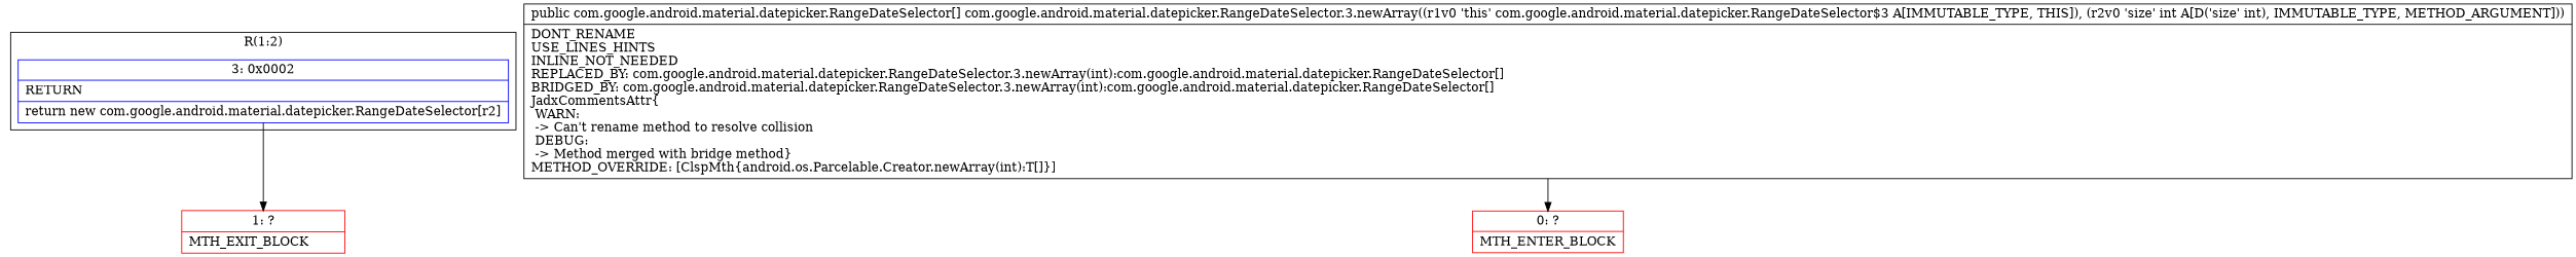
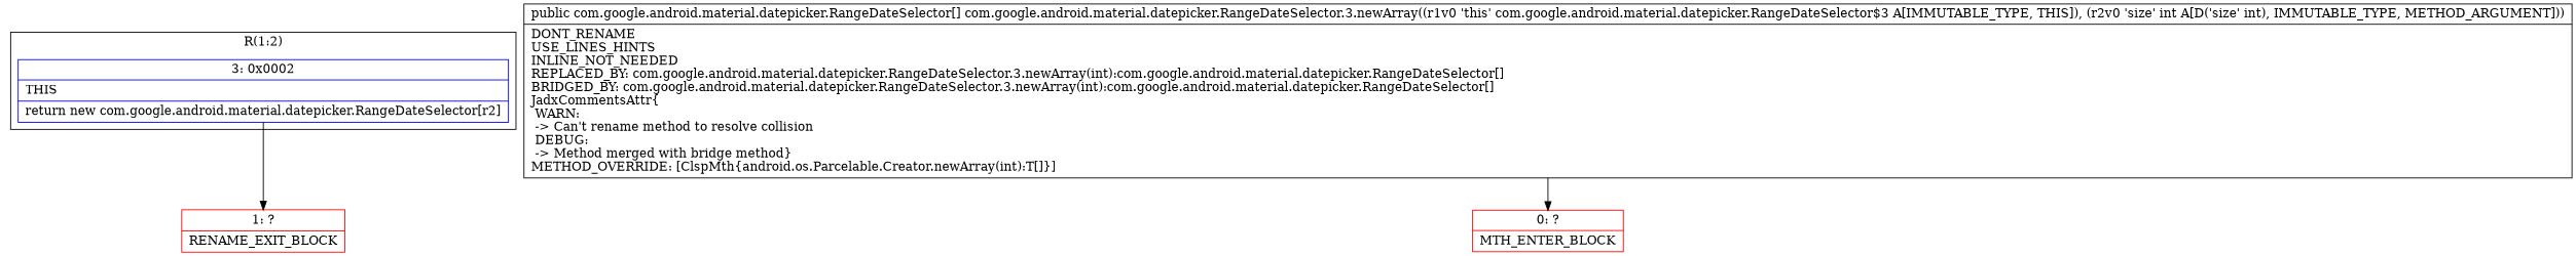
  digraph {
    node [color=red shape=record]
-   n1 [color=blue label="{3\:\ 0x0002|RETURN\l|return new com.google.android.material.datepicker.RangeDateSelector[r2]\l}"]
-   n2 [label="{1\:\ ?|MTH_EXIT_BLOCK\l}"]
+   n1 [color=blue label="{3\:\ 0x0002|THIS\l|return new com.google.android.material.datepicker.RangeDateSelector[r2]\l}"]
+   n2 [label="{1\:\ ?|RENAME_EXIT_BLOCK\l}"]
    n3 [label="{0\:\ ?|MTH_ENTER_BLOCK\l}"]
    n4 [label="{public com.google.android.material.datepicker.RangeDateSelector[] com.google.android.material.datepicker.RangeDateSelector.3.newArray((r1v0 'this' com.google.android.material.datepicker.RangeDateSelector$3 A[IMMUTABLE_TYPE, THIS]), (r2v0 'size' int A[D('size' int), IMMUTABLE_TYPE, METHOD_ARGUMENT]))  | DONT_RENAME\lUSE_LINES_HINTS\lINLINE_NOT_NEEDED\lREPLACED_BY: com.google.android.material.datepicker.RangeDateSelector.3.newArray(int):com.google.android.material.datepicker.RangeDateSelector[]\lBRIDGED_BY: com.google.android.material.datepicker.RangeDateSelector.3.newArray(int):com.google.android.material.datepicker.RangeDateSelector[]\lJadxCommentsAttr\{\l WARN: \l \-\> Can't rename method to resolve collision\l DEBUG: \l \-\> Method merged with bridge method\}\lMETHOD_OVERRIDE: [ClspMth\{android.os.Parcelable.Creator.newArray(int):T[]\}]\l}" color=""]
    subgraph cluster_1 {
      label="R(1:2)"
      n1
    }
    n1 -> n2
    n4 -> n3
  }
